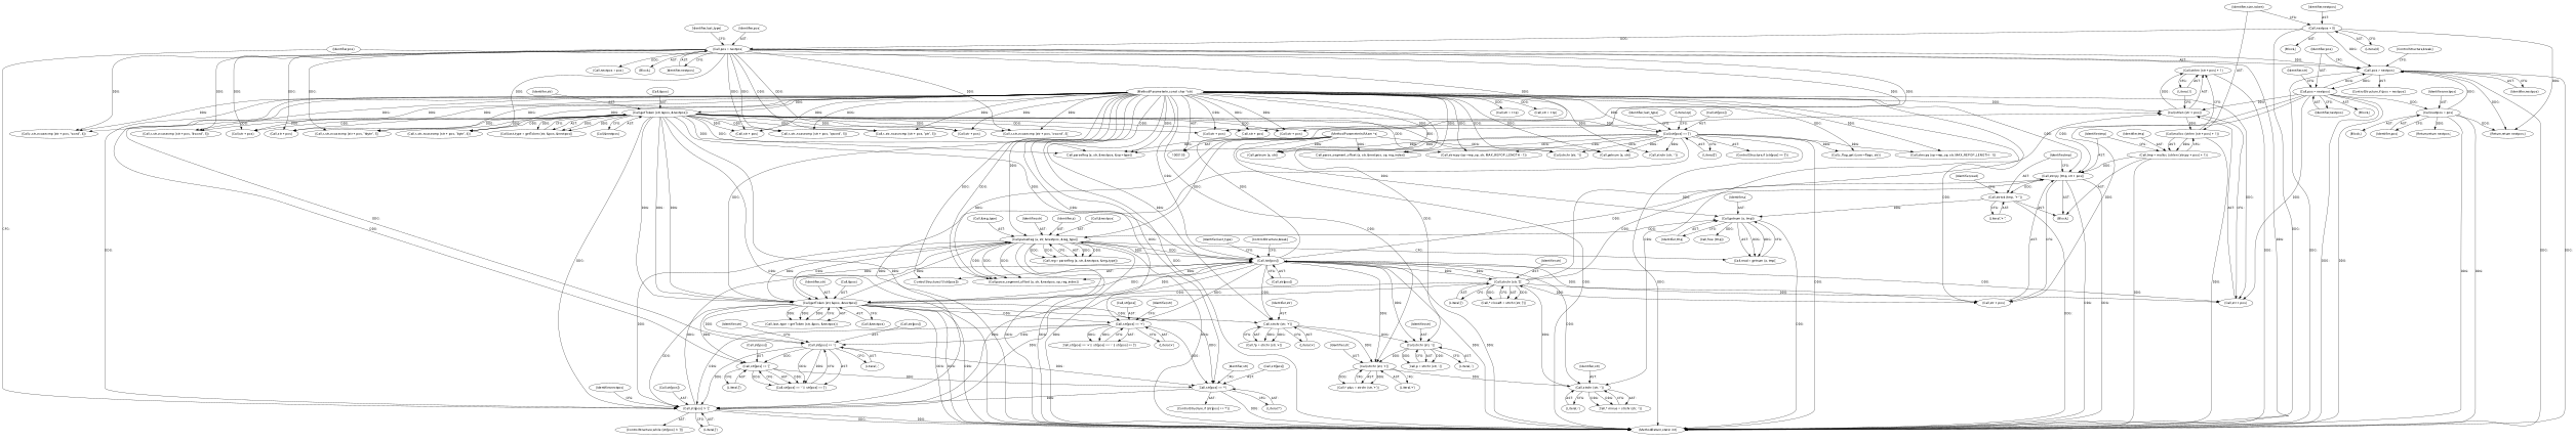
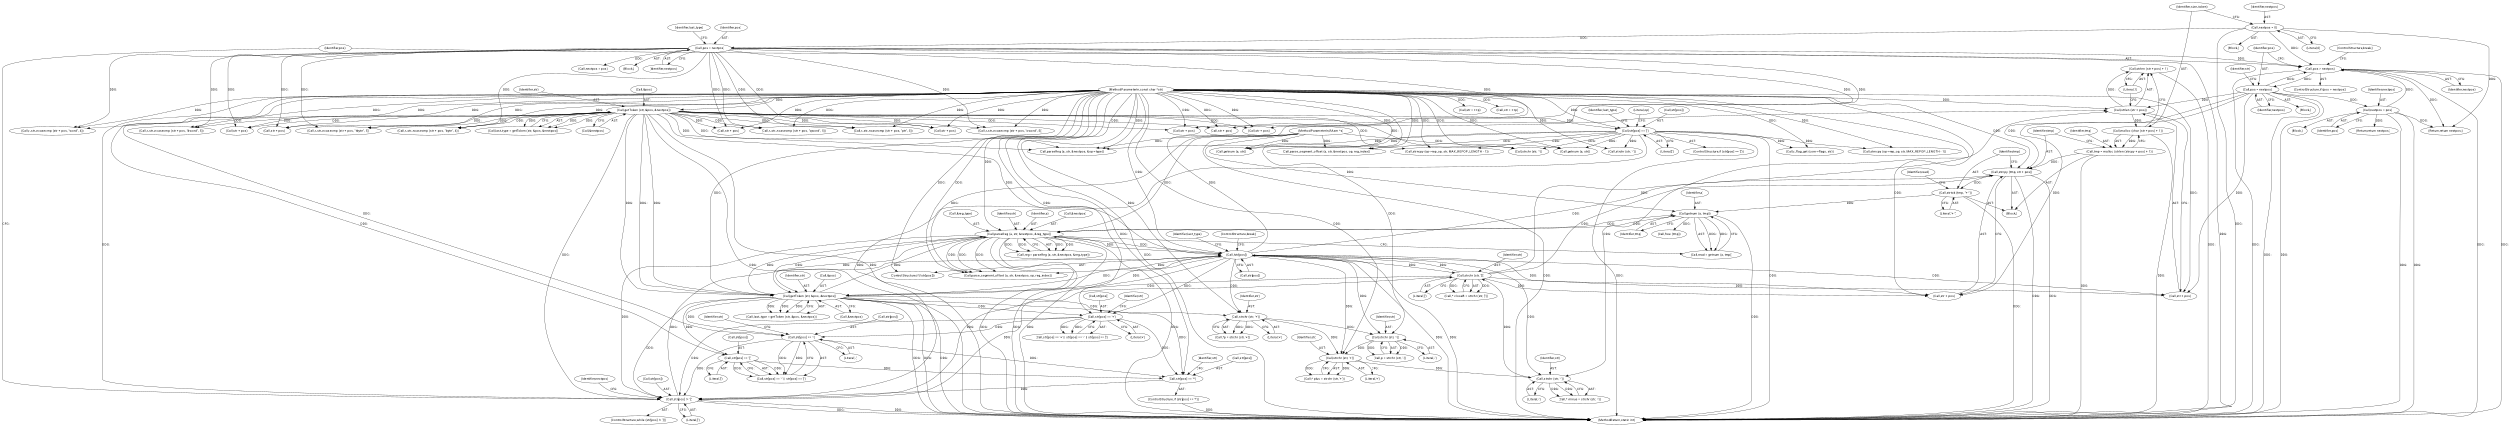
  digraph {
    fontname=Roboto
    node [fontname=Roboto]
    edge [fontname=Roboto]
    n1 [label="(Call,strlen (str + pos) + 1)"]
    n2 [label="(MethodReturn,static int)"]
    n3 [label="(Literal,1)"]
-   n4 [label="(Call,malloc (strlen (str + pos) + 1))"]
+   n4 [label="(Call,malloc (char (str + pos) + 1))"]
    n5 [label="(Call,tmp = malloc (strlen (strcpy + pos) + 1))"]
    n6 [label="(Call,strlen (str + pos))"]
    n7 [label="(Call,str + pos)"]
    n8 [label="(Call,strchr (str, ']'))"]
    n9 [label="(Call,!str[pos])"]
    n10 [label="(Call,strcpy (tmp, str + pos))"]
    n11 [label="(Call,getToken (str, &pos, &nextpos))"]
    n12 [label="(Call,str[pos] != ']')"]
    n13 [label="(Call,str + pos)"]
    n14 [label="(Call,* closeB = strchr (str, ']'))"]
    n15 [label="(Literal,']')"]
    n16 [label="(Call,strchr (str, '-'))"]
    n17 [label="(Call,strchr (str, '+'))"]
    n18 [label="(Call,strchr (str, '-'))"]
    n19 [label="(Call,parseReg (a, str, &nextpos, &reg_type))"]
    n20 [label="(Call,str[pos] == '+')"]
    n21 [label="(Call,strchr (str, '+'))"]
    n22 [label="(Call,str[pos])"]
    n23 [label="(ControlStructure,if (!str[pos]))"]
    n24 [label="(Call,parse_segment_offset (a, str, &nextpos, op, reg_index))"]
    n25 [label="(Call,strtok (tmp, \"+-\"))"]
    n26 [label="(Block,)"]
    n27 [label="(Call,str[pos] == '*')"]
    n28 [label="(Call,str[pos] == '-')"]
    n29 [label="(Call,str[pos] == ']')"]
    n30 [label="(Call,last_type = getToken (str, &pos, &nextpos))"]
    n31 [label="(Call,&nextpos)"]
    n32 [label="(Literal,']')"]
    n33 [label="(ControlStructure,while (str[pos] != ']'))"]
    n34 [label="(Call,* minus = strchr (str, '-'))"]
    n35 [label="(Literal,'-')"]
    n36 [label="(Literal,'+')"]
    n37 [label="(Call,* plus = strchr (str, '+'))"]
    n38 [label="(Literal,'-')"]
    n39 [label="(Call,p = strchr (str, '-'))"]
    n40 [label="(Call,getnum (a, tmp))"]
    n41 [label="(Call,reg = parseReg (a, str, &nextpos, &reg_type))"]
    n42 [label="(Call,read = getnum (a, tmp))"]
    n43 [label="(Call,str[pos] == '+' || str[pos] == '-' || str[pos] == ']')"]
    n44 [label="(Literal,'+')"]
    n45 [label="(Literal,'+')"]
    n46 [label="(Call,*p = strchr (str, '+'))"]
    n47 [label="(Call,free (tmp))"]
    n48 [label="(Identifier,tmp)"]
    n49 [label="(Call,&reg_type)"]
    n50 [label="(MethodParameterIn,RAsm *a)"]
    n51 [label="(Call,getnum (a, str))"]
    n52 [label="(Call,parse_segment_offset (a, str, &nextpos, op, reg_index))"]
    n53 [label="(Call,parseReg (a, str, &nextpos, &op->type))"]
    n54 [label="(Call,getnum (a, str))"]
-   1000105
    n56 [label="(Literal,\"+-\")"]
    n57 [label="(MethodParameterIn,const char *str)"]
    n58 [label="(Call,getToken (str, &pos, &nextpos))"]
    n59 [label="(Call,str[pos] == '[')"]
    n60 [label="(Call,r_str_ncasecmp (str + pos, \"ptr\", 3))"]
    n61 [label="(Call,str + pos)"]
    n62 [label="(Call,r_str_ncasecmp (str + pos, \"qword\", 5))"]
    n63 [label="(Call,str = ++p)"]
    n64 [label="(Call,str + pos)"]
    n65 [label="(Call,r_str_ncasecmp (str + pos, \"oword\", 5))"]
    n66 [label="(Call,str + pos)"]
    n67 [label="(Call,strchr (str, '-'))"]
    n68 [label="(Call,str + pos)"]
    n69 [label="(Call,str + pos)"]
    n70 [label="(Call,r_str_ncasecmp (str + pos, \"dword\", 5))"]
    n71 [label="(Call,str + pos)"]
    n72 [label="(Call,strncpy (op->rep_op, str, MAX_REPOP_LENGTH - 1))"]
    n73 [label="(Call,str + pos)"]
    n74 [label="(Call,str = ++p)"]
    n75 [label="(Call,r_str_ncasecmp (str + pos, \"tbyte\", 5))"]
    n76 [label="(Call,r_str_ncasecmp (str + pos, \"word\", 4))"]
    n77 [label="(Call,r_str_ncasecmp (str + pos, \"byte\", 4))"]
    n78 [label="(Call,r_flag_get (core->flags, str))"]
    n79 [label="(Call,strchr (str, '-'))"]
    n80 [label="(Call,strncpy (op->rep_op, str, MAX_REPOP_LENGTH - 1))"]
    n81 [label="(Call,last_type = getToken (str, &pos, &nextpos))"]
    n82 [label="(Call,&nextpos)"]
-   n83 [label="(Literal,'*')"]
    n84 [label="(ControlStructure,if (str[pos] == '*'))"]
    n85 [label="(Literal,'-')"]
    n86 [label="(Call,str[pos] == '-' || str[pos] == ']')"]
    n87 [label="(Literal,']')"]
    n88 [label="(Literal,'[')"]
    n89 [label="(ControlStructure,if (str[pos] == '['))"]
    n90 [label="(Call,pos = nextpos)"]
    n91 [label="(Call,pos > nextpos)"]
    n92 [label="(Call,nextpos = pos)"]
    n93 [label="(Identifier,nextpos)"]
    n94 [label="(Block,)"]
    n95 [label="(Identifier,nextpos)"]
    n96 [label="(ControlStructure,if (pos > nextpos))"]
    n97 [label="(Return,return nextpos;)"]
    n98 [label="(Return,return nextpos;)"]
    n99 [label="(Identifier,pos)"]
    n100 [label="(Block,)"]
    n101 [label="(Call,pos = nextpos)"]
    n102 [label="(Call,nextpos = pos)"]
    n103 [label="(Block,)"]
    n104 [label="(Identifier,nextpos)"]
    n105 [label="(Call,nextpos = 0)"]
    n106 [label="(Block,)"]
    n107 [label="(Literal,0)"]
    n108 [label="(Identifier,a)"]
    n109 [label="(Identifier,str)"]
    n110 [label="(Identifier,tmp)"]
    n111 [label="(Identifier,str)"]
    n112 [label="(Identifier,str)"]
    n113 [label="(Identifier,str)"]
    n114 [label="(Identifier,str)"]
    n115 [label="(Identifier,nextpos)"]
    n116 [label="(Identifier,nextpos)"]
    n117 [label="(Call,&nextpos)"]
    n118 [label="(Identifier,last_type)"]
    n119 [label="(Identifier,tmp)"]
    n120 [label="(Call,str[pos])"]
    n121 [label="(Identifier,str)"]
    n122 [label="(Call,str[pos])"]
    n123 [label="(Identifier,str)"]
    n124 [label="(Identifier,str)"]
    n125 [label="(Identifier,tmp)"]
    n126 [label="(Call,str[pos])"]
    n127 [label="(Identifier,pos)"]
    n128 [label="(Identifier,size_token)"]
    n129 [label="(Literal,op)"]
    n130 [label="(Call,str[pos])"]
    n131 [label="(Identifier,last_type)"]
    n132 [label="(Call,&pos)"]
    n133 [label="(Identifier,pos)"]
    n134 [label="(Identifier,read)"]
    n135 [label="(ControlStructure,break;)"]
    n136 [label="(Identifier,nextpos)"]
    n137 [label="(Identifier,str)"]
    n138 [label="(Identifier,a)"]
    n139 [label="(Call,str[pos])"]
    n140 [label="(ControlStructure,break;)"]
    n141 [label="(Call,&pos)"]
    n142 [label="(Identifier,last_type)"]
    n143 [label="(Identifier,pos)"]
    n144 [label="(Identifier,str)"]
    n145 [label="(Identifier,str)"]
    n146 [label="(Call,str[pos])"]
    n147 [label="(Identifier,str)"]
    n1 -> n2 [label="DDG: "]
    n1 -> n3 [label="CFG: "]
    n3 -> n1 [label="AST: "]
    n3 -> n6 [label="CFG: "]
    n4 -> n1 [label="CFG: "]
    n4 -> n2 [label="DDG: "]
    n4 -> n5 [label="AST: "]
    n4 -> n5 [label="DDG: "]
    n5 -> n2 [label="DDG: "]
    n5 -> n4 [label="CFG: "]
    n5 -> n10 [label="DDG: "]
    n5 -> n26 [label="AST: "]
    n6 -> n1 [label="AST: "]
    n6 -> n1 [label="DDG: "]
    n6 -> n4 [label="DDG: "]
    n6 -> n7 [label="CFG: "]
    n7 -> n6 [label="AST: "]
    n8 -> n6 [label="DDG: "]
    n8 -> n7 [label="DDG: "]
    n8 -> n9 [label="DDG: "]
    n8 -> n10 [label="DDG: "]
    n8 -> n11 [label="DDG: "]
    n8 -> n12 [label="DDG: "]
    n8 -> n13 [label="DDG: "]
    n8 -> n14 [label="AST: "]
    n8 -> n14 [label="DDG: "]
    n8 -> n14 [label="DDG: "]
    n8 -> n15 [label="CFG: "]
    n9 -> n2 [label="DDG: "]
    n9 -> n2 [label="DDG: "]
    n9 -> n6 [label="DDG: "]
    n9 -> n7 [label="DDG: "]
    n9 -> n8 [label="DDG: "]
    n9 -> n10 [label="DDG: "]
    n9 -> n11 [label="DDG: "]
    n9 -> n12 [label="DDG: "]
    n9 -> n13 [label="DDG: "]
    n9 -> n16 [label="DDG: "]
    n9 -> n17 [label="DDG: "]
    n9 -> n18 [label="DDG: "]
    n9 -> n19 [label="DDG: "]
    n9 -> n20 [label="DDG: "]
    n9 -> n21 [label="DDG: "]
    n9 -> n22 [label="CFG: "]
    n9 -> n23 [label="AST: "]
    n9 -> n24 [label="DDG: "]
    n10 -> n2 [label="DDG: "]
    n10 -> n2 [label="DDG: "]
    n10 -> n13 [label="CFG: "]
    n10 -> n25 [label="DDG: "]
    n10 -> n26 [label="AST: "]
    n11 -> n2 [label="DDG: "]
    n11 -> n2 [label="DDG: "]
    n11 -> n2 [label="DDG: "]
    n11 -> n9 [label="DDG: "]
    n11 -> n12 [label="DDG: "]
    n11 -> n19 [label="DDG: "]
    n11 -> n19 [label="DDG: "]
    n11 -> n20 [label="DDG: "]
    n11 -> n21 [label="DDG: "]
    n11 -> n27 [label="DDG: "]
    n11 -> n28 [label="DDG: "]
    n11 -> n29 [label="DDG: "]
    n11 -> n30 [label="AST: "]
    n11 -> n30 [label="DDG: "]
    n11 -> n30 [label="DDG: "]
    n11 -> n30 [label="DDG: "]
    n11 -> n31 [label="CFG: "]
    n12 -> n2 [label="DDG: "]
    n12 -> n2 [label="DDG: "]
    n12 -> n9 [label="DDG: "]
    n12 -> n32 [label="CFG: "]
    n12 -> n33 [label="AST: "]
    n13 -> n10 [label="AST: "]
    n14 -> n8 [label="CFG: "]
    n15 -> n8 [label="AST: "]
    n16 -> n8 [label="DDG: "]
    n16 -> n34 [label="AST: "]
    n16 -> n34 [label="DDG: "]
    n16 -> n34 [label="DDG: "]
    n16 -> n35 [label="CFG: "]
    n17 -> n16 [label="DDG: "]
    n17 -> n36 [label="CFG: "]
    n17 -> n37 [label="AST: "]
    n17 -> n37 [label="DDG: "]
    n17 -> n37 [label="DDG: "]
    n18 -> n17 [label="DDG: "]
    n18 -> n38 [label="CFG: "]
    n18 -> n39 [label="AST: "]
    n18 -> n39 [label="DDG: "]
    n18 -> n39 [label="DDG: "]
    n19 -> n2 [label="DDG: "]
    n19 -> n2 [label="DDG: "]
    n19 -> n2 [label="DDG: "]
    n19 -> n2 [label="DDG: "]
    n19 -> n9 [label="DDG: "]
    n19 -> n11 [label="DDG: "]
    n19 -> n11 [label="DDG: "]
    n19 -> n12 [label="DDG: "]
    n19 -> n24 [label="DDG: "]
    n19 -> n24 [label="DDG: "]
    n19 -> n24 [label="DDG: "]
    n19 -> n40 [label="DDG: "]
    n19 -> n41 [label="AST: "]
    n19 -> n41 [label="DDG: "]
    n19 -> n41 [label="DDG: "]
    n19 -> n41 [label="DDG: "]
    n19 -> n41 [label="DDG: "]
    n19 -> n42 [label="CFG: "]
    n20 -> n12 [label="DDG: "]
    n20 -> n27 [label="DDG: "]
    n20 -> n28 [label="DDG: "]
    n20 -> n43 [label="AST: "]
    n20 -> n43 [label="DDG: "]
    n20 -> n43 [label="DDG: "]
    n20 -> n44 [label="CFG: "]
    n21 -> n17 [label="DDG: "]
    n21 -> n18 [label="DDG: "]
    n21 -> n45 [label="CFG: "]
    n21 -> n46 [label="AST: "]
    n21 -> n46 [label="DDG: "]
    n21 -> n46 [label="DDG: "]
    n22 -> n9 [label="AST: "]
    n25 -> n2 [label="DDG: "]
    n25 -> n26 [label="AST: "]
    n25 -> n40 [label="DDG: "]
    n25 -> n56 [label="CFG: "]
-   n27 -> n2 [label="DDG: "]
+   n84 -> n2 [label="DDG: "]
    n27 -> n12 [label="DDG: "]
-   n27 -> n83 [label="CFG: "]
    n27 -> n84 [label="AST: "]
    n28 -> n12 [label="DDG: "]
    n28 -> n27 [label="DDG: "]
-   n28 -> n29 [label="DDG: "]
    n28 -> n85 [label="CFG: "]
    n28 -> n86 [label="AST: "]
    n28 -> n86 [label="DDG: "]
    n28 -> n86 [label="DDG: "]
    n29 -> n27 [label="DDG: "]
    n29 -> n86 [label="AST: "]
    n29 -> n86 [label="DDG: "]
    n29 -> n86 [label="DDG: "]
    n29 -> n87 [label="CFG: "]
    n30 -> n11 [label="CFG: "]
    n31 -> n11 [label="AST: "]
    n32 -> n12 [label="AST: "]
    n34 -> n16 [label="CFG: "]
    n35 -> n16 [label="AST: "]
    n36 -> n17 [label="AST: "]
    n37 -> n17 [label="CFG: "]
    n38 -> n18 [label="AST: "]
    n39 -> n18 [label="CFG: "]
    n40 -> n2 [label="DDG: "]
+   n40 -> n19 [label="DDG: "]
    n40 -> n42 [label="AST: "]
    n40 -> n42 [label="DDG: "]
    n40 -> n42 [label="DDG: "]
    n40 -> n47 [label="DDG: "]
    n40 -> n48 [label="CFG: "]
    n41 -> n19 [label="CFG: "]
    n42 -> n40 [label="CFG: "]
    n43 -> n20 [label="CFG: "]
    n44 -> n20 [label="AST: "]
    n45 -> n21 [label="AST: "]
    n46 -> n21 [label="CFG: "]
    n48 -> n40 [label="AST: "]
    n49 -> n19 [label="AST: "]
    n50 -> n2 [label="DDG: "]
    n50 -> n19 [label="DDG: "]
    n50 -> n24 [label="DDG: "]
    n50 -> n40 [label="DDG: "]
    n50 -> n51 [label="DDG: "]
    n50 -> n52 [label="DDG: "]
    n50 -> n53 [label="DDG: "]
    n50 -> n54 [label="DDG: "]
-   n50 -> 1000105 [label="AST: "]
    n56 -> n25 [label="AST: "]
    n57 -> n2 [label="DDG: "]
    n57 -> n6 [label="DDG: "]
    n57 -> n7 [label="DDG: "]
    n57 -> n9 [label="DDG: "]
    n57 -> n10 [label="DDG: "]
    n57 -> n11 [label="DDG: "]
    n57 -> n12 [label="DDG: "]
    n57 -> n13 [label="DDG: "]
    n57 -> n16 [label="DDG: "]
    n57 -> n17 [label="DDG: "]
    n57 -> n18 [label="DDG: "]
    n57 -> n19 [label="DDG: "]
    n57 -> n20 [label="DDG: "]
    n57 -> n21 [label="DDG: "]
    n57 -> n23 [label="DDG: "]
    n57 -> n24 [label="DDG: "]
    n57 -> n27 [label="DDG: "]
    n57 -> n28 [label="DDG: "]
    n57 -> n29 [label="DDG: "]
    n57 -> n51 [label="DDG: "]
    n57 -> n52 [label="DDG: "]
    n57 -> n53 [label="DDG: "]
    n57 -> n54 [label="DDG: "]
-   n57 -> 1000105 [label="AST: "]
    n57 -> n58 [label="DDG: "]
    n57 -> n59 [label="DDG: "]
    n57 -> n60 [label="DDG: "]
    n57 -> n61 [label="DDG: "]
    n57 -> n62 [label="DDG: "]
    n57 -> n63 [label="DDG: "]
    n57 -> n64 [label="DDG: "]
    n57 -> n65 [label="DDG: "]
    n57 -> n66 [label="DDG: "]
    n57 -> n67 [label="DDG: "]
    n57 -> n68 [label="DDG: "]
    n57 -> n69 [label="DDG: "]
    n57 -> n70 [label="DDG: "]
    n57 -> n71 [label="DDG: "]
    n57 -> n72 [label="DDG: "]
    n57 -> n73 [label="DDG: "]
    n57 -> n74 [label="DDG: "]
    n57 -> n75 [label="DDG: "]
    n57 -> n76 [label="DDG: "]
    n57 -> n77 [label="DDG: "]
    n57 -> n78 [label="DDG: "]
    n57 -> n79 [label="DDG: "]
    n57 -> n80 [label="DDG: "]
    n58 -> n2 [label="DDG: "]
    n58 -> n2 [label="DDG: "]
    n58 -> n9 [label="DDG: "]
    n58 -> n11 [label="DDG: "]
    n58 -> n11 [label="DDG: "]
    n58 -> n11 [label="DDG: "]
    n58 -> n12 [label="DDG: "]
    n58 -> n53 [label="DDG: "]
    n58 -> n53 [label="DDG: "]
    n58 -> n59 [label="DDG: "]
    n58 -> n60 [label="DDG: "]
    n58 -> n61 [label="DDG: "]
    n58 -> n62 [label="DDG: "]
    n58 -> n64 [label="DDG: "]
    n58 -> n65 [label="DDG: "]
    n58 -> n66 [label="DDG: "]
    n58 -> n68 [label="DDG: "]
    n58 -> n69 [label="DDG: "]
    n58 -> n70 [label="DDG: "]
    n58 -> n71 [label="DDG: "]
    n58 -> n72 [label="DDG: "]
    n58 -> n73 [label="DDG: "]
    n58 -> n75 [label="DDG: "]
    n58 -> n76 [label="DDG: "]
    n58 -> n77 [label="DDG: "]
    n58 -> n79 [label="DDG: "]
    n58 -> n81 [label="AST: "]
    n58 -> n81 [label="DDG: "]
    n58 -> n81 [label="DDG: "]
    n58 -> n81 [label="DDG: "]
    n58 -> n82 [label="CFG: "]
    n59 -> n2 [label="DDG: "]
    n59 -> n2 [label="DDG: "]
    n59 -> n12 [label="DDG: "]
    n59 -> n51 [label="DDG: "]
    n59 -> n52 [label="DDG: "]
    n59 -> n53 [label="DDG: "]
    n59 -> n54 [label="DDG: "]
    n59 -> n67 [label="DDG: "]
    n59 -> n72 [label="DDG: "]
    n59 -> n78 [label="DDG: "]
    n59 -> n79 [label="DDG: "]
    n59 -> n80 [label="DDG: "]
    n59 -> n88 [label="CFG: "]
    n59 -> n89 [label="AST: "]
    n81 -> n58 [label="CFG: "]
    n82 -> n58 [label="AST: "]
-   n83 -> n27 [label="AST: "]
    n85 -> n28 [label="AST: "]
    n86 -> n28 [label="CFG: "]
    n86 -> n29 [label="CFG: "]
    n87 -> n29 [label="AST: "]
    n88 -> n59 [label="AST: "]
    n90 -> n2 [label="DDG: "]
    n90 -> n2 [label="DDG: "]
    n90 -> n6 [label="DDG: "]
    n90 -> n7 [label="DDG: "]
    n90 -> n10 [label="DDG: "]
    n90 -> n13 [label="DDG: "]
    n90 -> n91 [label="DDG: "]
    n90 -> n92 [label="DDG: "]
    n90 -> n93 [label="CFG: "]
    n90 -> n94 [label="AST: "]
    n91 -> n2 [label="DDG: "]
    n91 -> n2 [label="DDG: "]
    n91 -> n2 [label="DDG: "]
    n91 -> n90 [label="DDG: "]
    n91 -> n95 [label="CFG: "]
    n91 -> n96 [label="AST: "]
    n91 -> n97 [label="DDG: "]
    n92 -> n2 [label="DDG: "]
    n92 -> n2 [label="DDG: "]
    n92 -> n91 [label="DDG: "]
    n92 -> n97 [label="DDG: "]
    n92 -> n98 [label="DDG: "]
    n92 -> n99 [label="CFG: "]
    n92 -> n100 [label="AST: "]
    n93 -> n90 [label="AST: "]
    n95 -> n91 [label="AST: "]
    n99 -> n92 [label="AST: "]
    n101 -> n2 [label="DDG: "]
    n101 -> n60 [label="DDG: "]
    n101 -> n61 [label="DDG: "]
    n101 -> n62 [label="DDG: "]
    n101 -> n64 [label="DDG: "]
    n101 -> n65 [label="DDG: "]
    n101 -> n66 [label="DDG: "]
    n101 -> n68 [label="DDG: "]
    n101 -> n69 [label="DDG: "]
    n101 -> n70 [label="DDG: "]
    n101 -> n71 [label="DDG: "]
    n101 -> n73 [label="DDG: "]
    n101 -> n75 [label="DDG: "]
    n101 -> n76 [label="DDG: "]
    n101 -> n77 [label="DDG: "]
    n101 -> n91 [label="DDG: "]
    n101 -> n102 [label="DDG: "]
    n101 -> n103 [label="AST: "]
    n101 -> n104 [label="CFG: "]
    n104 -> n101 [label="AST: "]
    n105 -> n2 [label="DDG: "]
    n105 -> n91 [label="DDG: "]
    n105 -> n97 [label="DDG: "]
    n105 -> n101 [label="DDG: "]
    n105 -> n106 [label="AST: "]
    n105 -> n107 [label="CFG: "]
    n107 -> n105 [label="AST: "]
    n108 -> n19 [label="AST: "]
    n109 -> n27 [label="CFG: "]
    n110 -> n10 [label="CFG: "]
    n110 -> n25 [label="AST: "]
    n111 -> n11 [label="AST: "]
    n112 -> n28 [label="CFG: "]
    n113 -> n17 [label="AST: "]
    n114 -> n16 [label="AST: "]
    n115 -> n12 [label="CFG: "]
    n116 -> n105 [label="AST: "]
    n117 -> n19 [label="AST: "]
    n118 -> n101 [label="CFG: "]
    n119 -> n5 [label="AST: "]
    n120 -> n28 [label="AST: "]
    n121 -> n8 [label="AST: "]
    n122 -> n27 [label="AST: "]
    n123 -> n58 [label="AST: "]
    n124 -> n19 [label="AST: "]
    n125 -> n5 [label="CFG: "]
    n125 -> n10 [label="AST: "]
    n126 -> n12 [label="AST: "]
    n127 -> n101 [label="AST: "]
    n128 -> n4 [label="AST: "]
    n128 -> n105 [label="CFG: "]
    n129 -> n59 [label="CFG: "]
    n130 -> n59 [label="AST: "]
    n131 -> n59 [label="CFG: "]
    n132 -> n11 [label="AST: "]
    n133 -> n90 [label="AST: "]
    n133 -> n91 [label="CFG: "]
    n134 -> n25 [label="CFG: "]
    n135 -> n9 [label="CFG: "]
    n136 -> n92 [label="AST: "]
    n137 -> n18 [label="AST: "]
    n138 -> n40 [label="AST: "]
    n139 -> n20 [label="AST: "]
    n140 -> n91 [label="CFG: "]
    n141 -> n58 [label="AST: "]
    n142 -> n9 [label="CFG: "]
    n143 -> n12 [label="CFG: "]
    n143 -> n91 [label="AST: "]
    n144 -> n21 [label="AST: "]
    n145 -> n20 [label="CFG: "]
    n146 -> n29 [label="AST: "]
    n147 -> n90 [label="CFG: "]
  }
